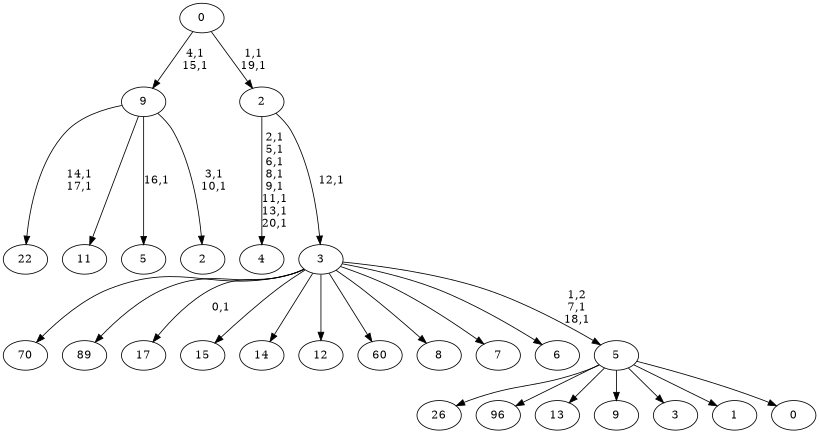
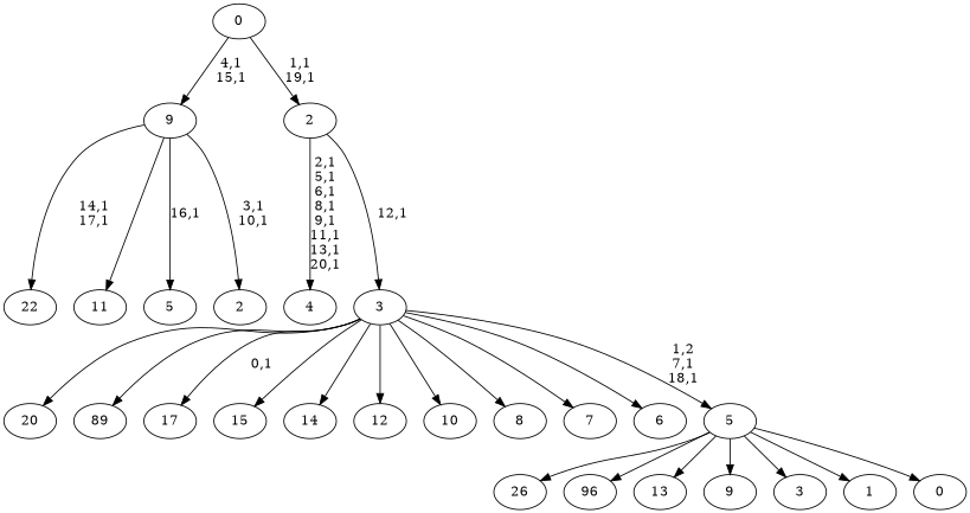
  digraph {
    n1 [label=22]
    n2 [label=26]
-   n3 [label=70]
+   n3 [label=20]
    n4 [label=89]
    n5 [label=17]
    n6 [label=96]
    n7 [label=15]
    n8 [label=14]
    n9 [label=13]
    n10 [label=12]
    n11 [label=11]
-   n12 [label=60]
+   n12 [label=10]
    n13 [label=9]
    n14 [label=8]
    n15 [label=7]
    n16 [label=6]
    n17 [label=5]
    n18 [label=4]
    n19 [label=3]
    n20 [label=2]
    9
    n22 [label=1]
    n23 [label=0]
    5
    3
    2
    0
    9 -> n1 [label="14,1\n17,1"]
    9 -> n11
    9 -> n17 [label="16,1"]
    9 -> n20 [label="3,1\n10,1"]
    5 -> n2
    5 -> n6
    5 -> n9
    5 -> n13
    5 -> n19
    5 -> n22
    5 -> n23
    3 -> n3
    3 -> n4
    3 -> n5 [label="0,1"]
    3 -> n7
    3 -> n8
    3 -> n10
    3 -> n12
    3 -> n14
    3 -> n15
    3 -> n16
    3 -> 5 [label="1,2\n7,1\n18,1"]
    2 -> n18 [label="2,1\n5,1\n6,1\n8,1\n9,1\n11,1\n13,1\n20,1"]
    2 -> 3 [label="12,1"]
    0 -> 9 [label="4,1\n15,1"]
    0 -> 2 [label="1,1\n19,1"]
  }
